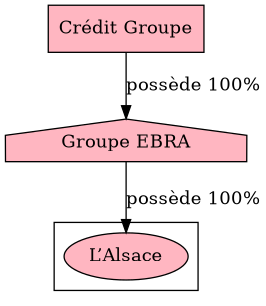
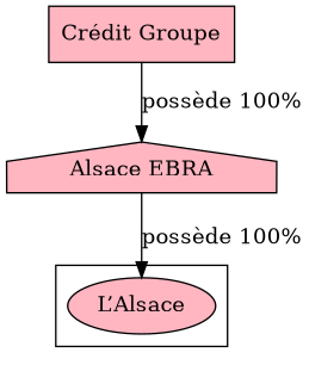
  digraph {
    rankdir=TB
    node [fillcolor=lightpink style=filled]
    n1 [label="Crédit Groupe" shape=box]
    n2 [label="L’Alsace"]
-   n3 [label="Groupe EBRA" shape=house]
+   n3 [label="Alsace EBRA" shape=house]
    subgraph sub_1 {
      n1
    }
    subgraph cluster_2 {
      n2
    }
    n1 -> n3 [label="possède 100%"]
    n3 -> n2 [label="possède 100%"]
  }
